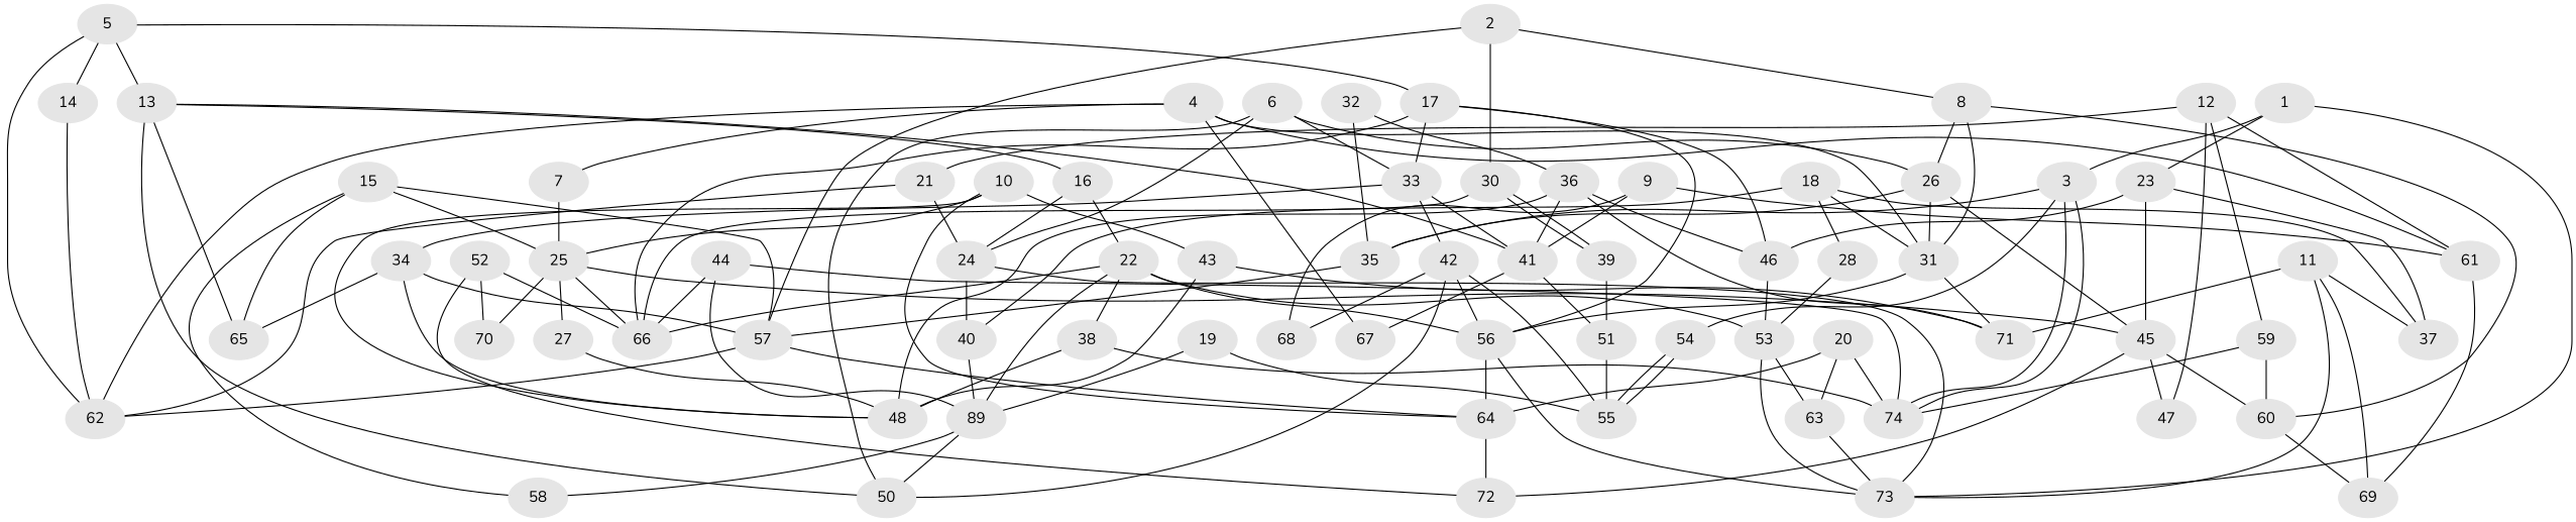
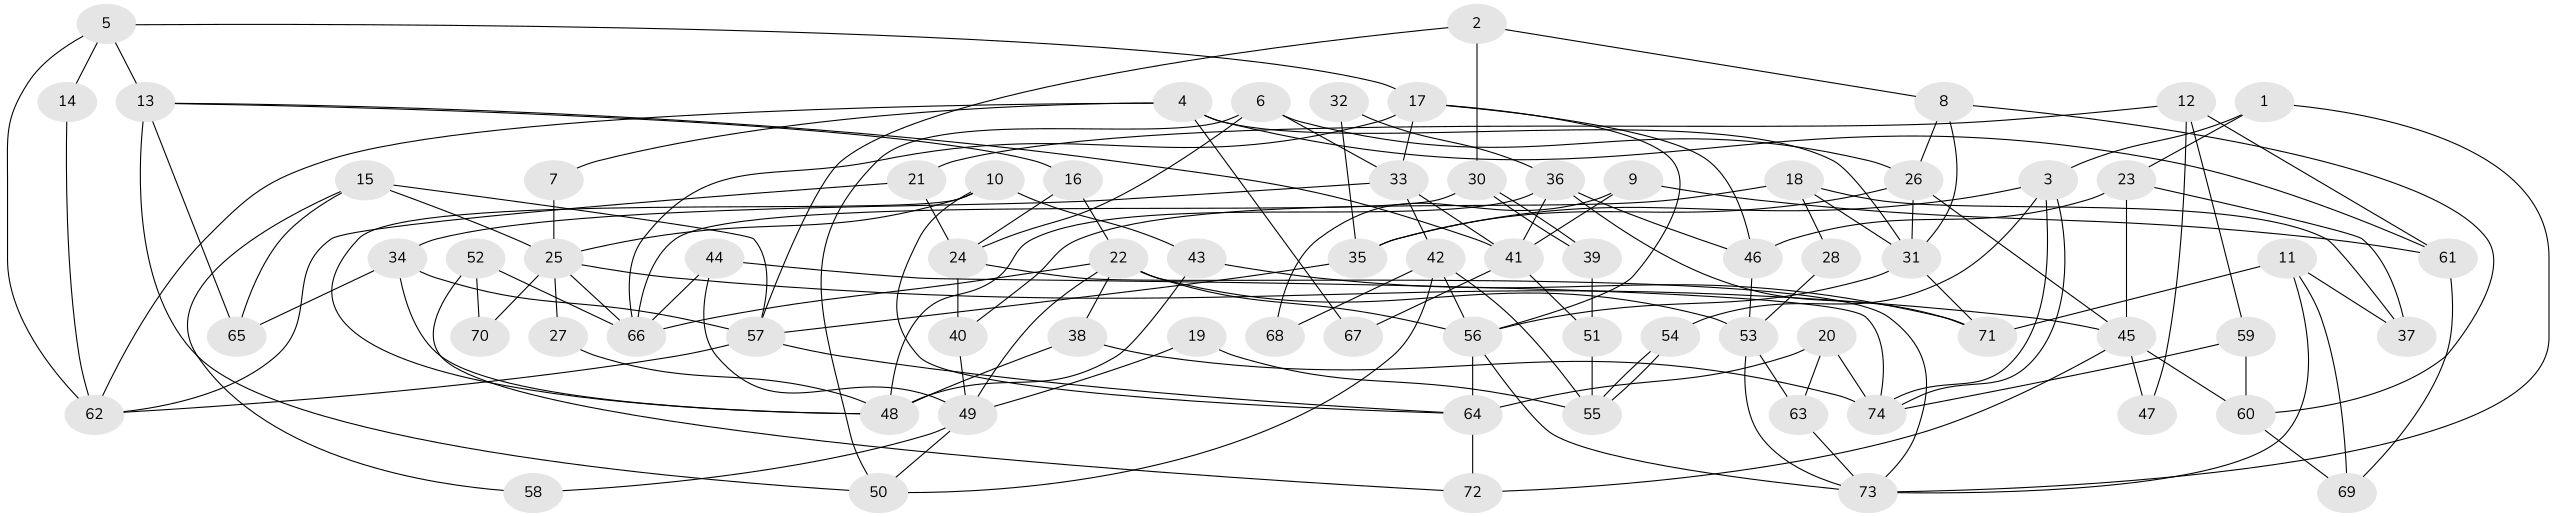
  graph {
    fontname=Nunito
    node [color=gray90 fontname=Nunito style=filled]
    edge [fontname=Nunito]
    1
    3
    23
    73
    35
    54
    74
    46
    37
    45
    2
    8
    30
    57
    31
    26
    60
    66
    39
    62
    64
    55
    4
    7
    61
    67
    25
    71
    56
    69
    5
    13
    14
    17
    50
    41
    16
    65
    33
    6
    24
    40
    34
    42
    27
    70
    9
    68
    51
    53
    10
    43
    48
    72
    11
    12
    21
    47
    59
    22
    15
    58
-   49 [label=89]
+   49
    38
    18
    28
    19
    20
    63
    32
    36
    44
    52
    1 -- 3
    1 -- 23
    1 -- 73
    3 -- 35
    3 -- 54
    3 -- 74
    3 -- 74
    23 -- 46
    23 -- 37
    23 -- 45
    35 -- 57
    54 -- 55
    54 -- 55
    46 -- 53
    45 -- 60
    45 -- 72
    45 -- 47
    2 -- 8
    2 -- 30
    2 -- 57
    8 -- 31
    8 -- 26
    8 -- 60
    30 -- 66
    30 -- 39
    30 -- 39
    57 -- 62
    57 -- 64
    31 -- 71
    31 -- 56
    26 -- 35
    26 -- 45
    26 -- 31
    60 -- 69
    39 -- 51
    64 -- 72
    4 -- 31
    4 -- 62
    4 -- 7
    4 -- 61
    4 -- 67
    7 -- 25
    61 -- 69
    25 -- 45
    25 -- 66
    25 -- 27
    25 -- 70
    56 -- 73
    56 -- 64
    5 -- 62
    5 -- 13
    5 -- 14
    5 -- 17
    13 -- 50
    13 -- 41
    13 -- 16
    13 -- 65
    14 -- 62
    17 -- 46
    17 -- 66
    17 -- 56
    17 -- 33
    41 -- 67
    41 -- 51
    16 -- 24
    16 -- 22
    33 -- 41
    33 -- 34
    33 -- 42
    6 -- 26
    6 -- 50
    6 -- 33
    6 -- 24
    24 -- 73
    24 -- 40
    40 -- 49
    34 -- 57
    34 -- 65
    34 -- 48
    42 -- 55
    42 -- 56
    42 -- 50
    42 -- 68
    27 -- 48
    9 -- 61
    9 -- 41
    9 -- 68
    51 -- 55
    53 -- 73
    53 -- 63
    10 -- 64
    10 -- 25
    10 -- 43
    10 -- 48
    43 -- 71
    43 -- 48
    11 -- 73
    11 -- 37
    11 -- 71
    11 -- 69
    12 -- 61
    12 -- 21
    12 -- 47
    12 -- 59
    21 -- 62
    21 -- 24
    59 -- 74
    59 -- 60
    22 -- 66
    22 -- 56
    22 -- 53
    22 -- 49
    22 -- 38
    15 -- 57
    15 -- 25
    15 -- 65
    15 -- 58
    49 -- 50
    49 -- 58
    38 -- 74
    38 -- 48
    18 -- 37
    18 -- 31
    18 -- 40
    18 -- 28
    28 -- 53
    19 -- 55
    19 -- 49
    20 -- 74
    20 -- 64
    20 -- 63
    63 -- 73
    32 -- 35
    32 -- 36
    36 -- 46
    36 -- 71
    36 -- 41
    36 -- 48
    44 -- 74
    44 -- 66
    44 -- 49
    52 -- 66
    52 -- 70
    52 -- 72
  }
